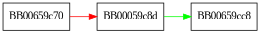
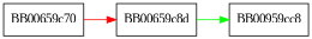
  digraph {
    fontname="Liberation Serif"
    rankdir=LR
    splines=ortho
    node [fontname="Liberation Serif" shape=box]
    edge [fontname="Liberation Serif"]
    BB00659c70
-   BB00659c8d [label=BB00059c8d]
-   BB00659cc8
+   BB00659c8d
+   BB00659cc8 [label=BB00959cc8]
    BB00659c70 -> BB00659c8d [color=red]
    BB00659c8d -> BB00659cc8 [color=green]
  }
